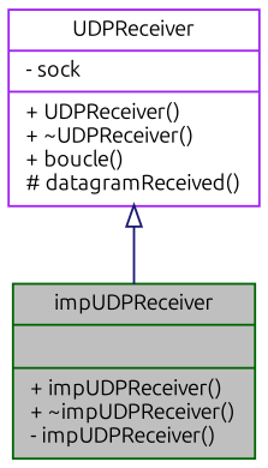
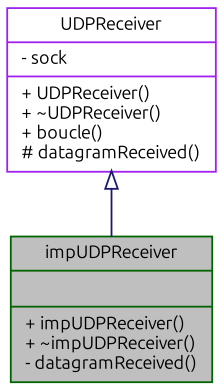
  digraph {
    fontname=Ubuntu
    node [fontname=Ubuntu fontsize=10 shape=record]
-   n1 [color=darkgreen fillcolor=grey75 fontcolor=black height=0.2 label="{impUDPReceiver\n||+ impUDPReceiver()\l+ ~impUDPReceiver()\l- impUDPReceiver()\l}" style=filled width=0.4]
+   n1 [color=darkgreen fillcolor=grey75 fontcolor=black height=0.2 label="{impUDPReceiver\n||+ impUDPReceiver()\l+ ~impUDPReceiver()\l- datagramReceived()\l}" style=filled width=0.4]
    n2 [color=purple height=0.2 label="{UDPReceiver\n|- sock\l|+ UDPReceiver()\l+ ~UDPReceiver()\l+ boucle()\l# datagramReceived()\l}" width=0.4]
    n2 -> n1 [arrowtail=onormal color=midnightblue dir=back fontname=Ubuntu fontsize=10 labelfontname=FreeSans labelfontsize=10 style=solid]
  }
